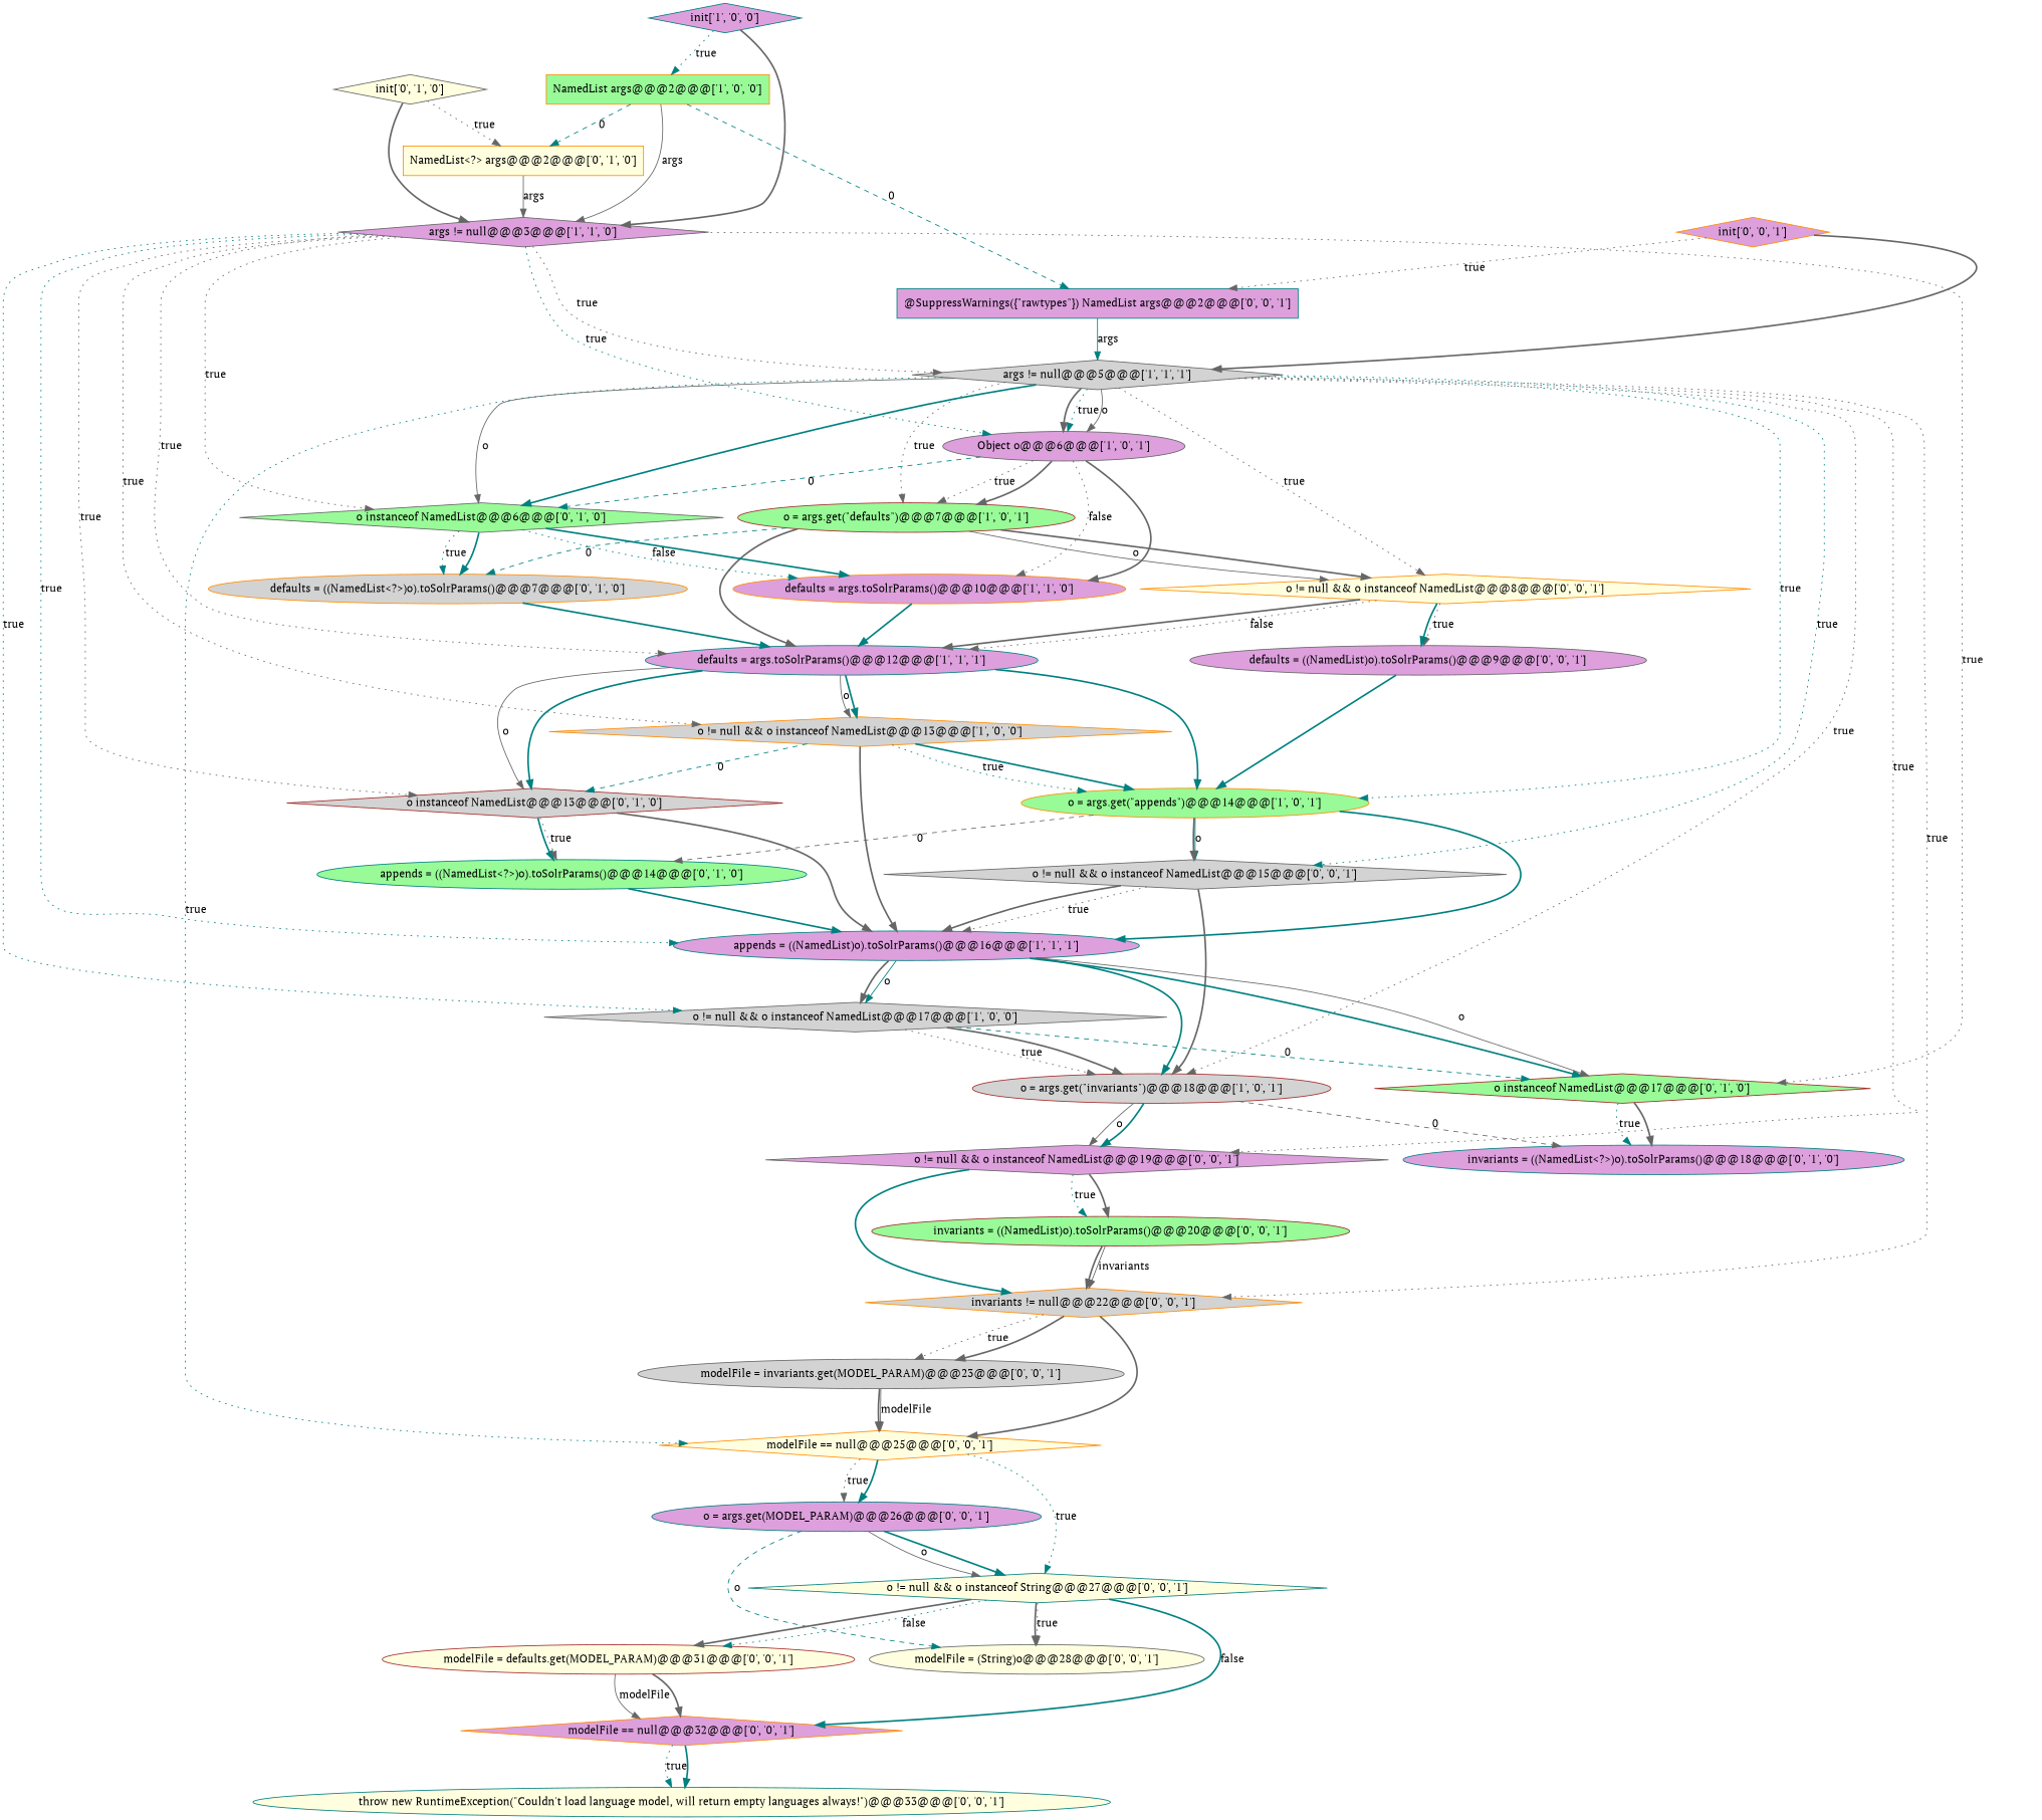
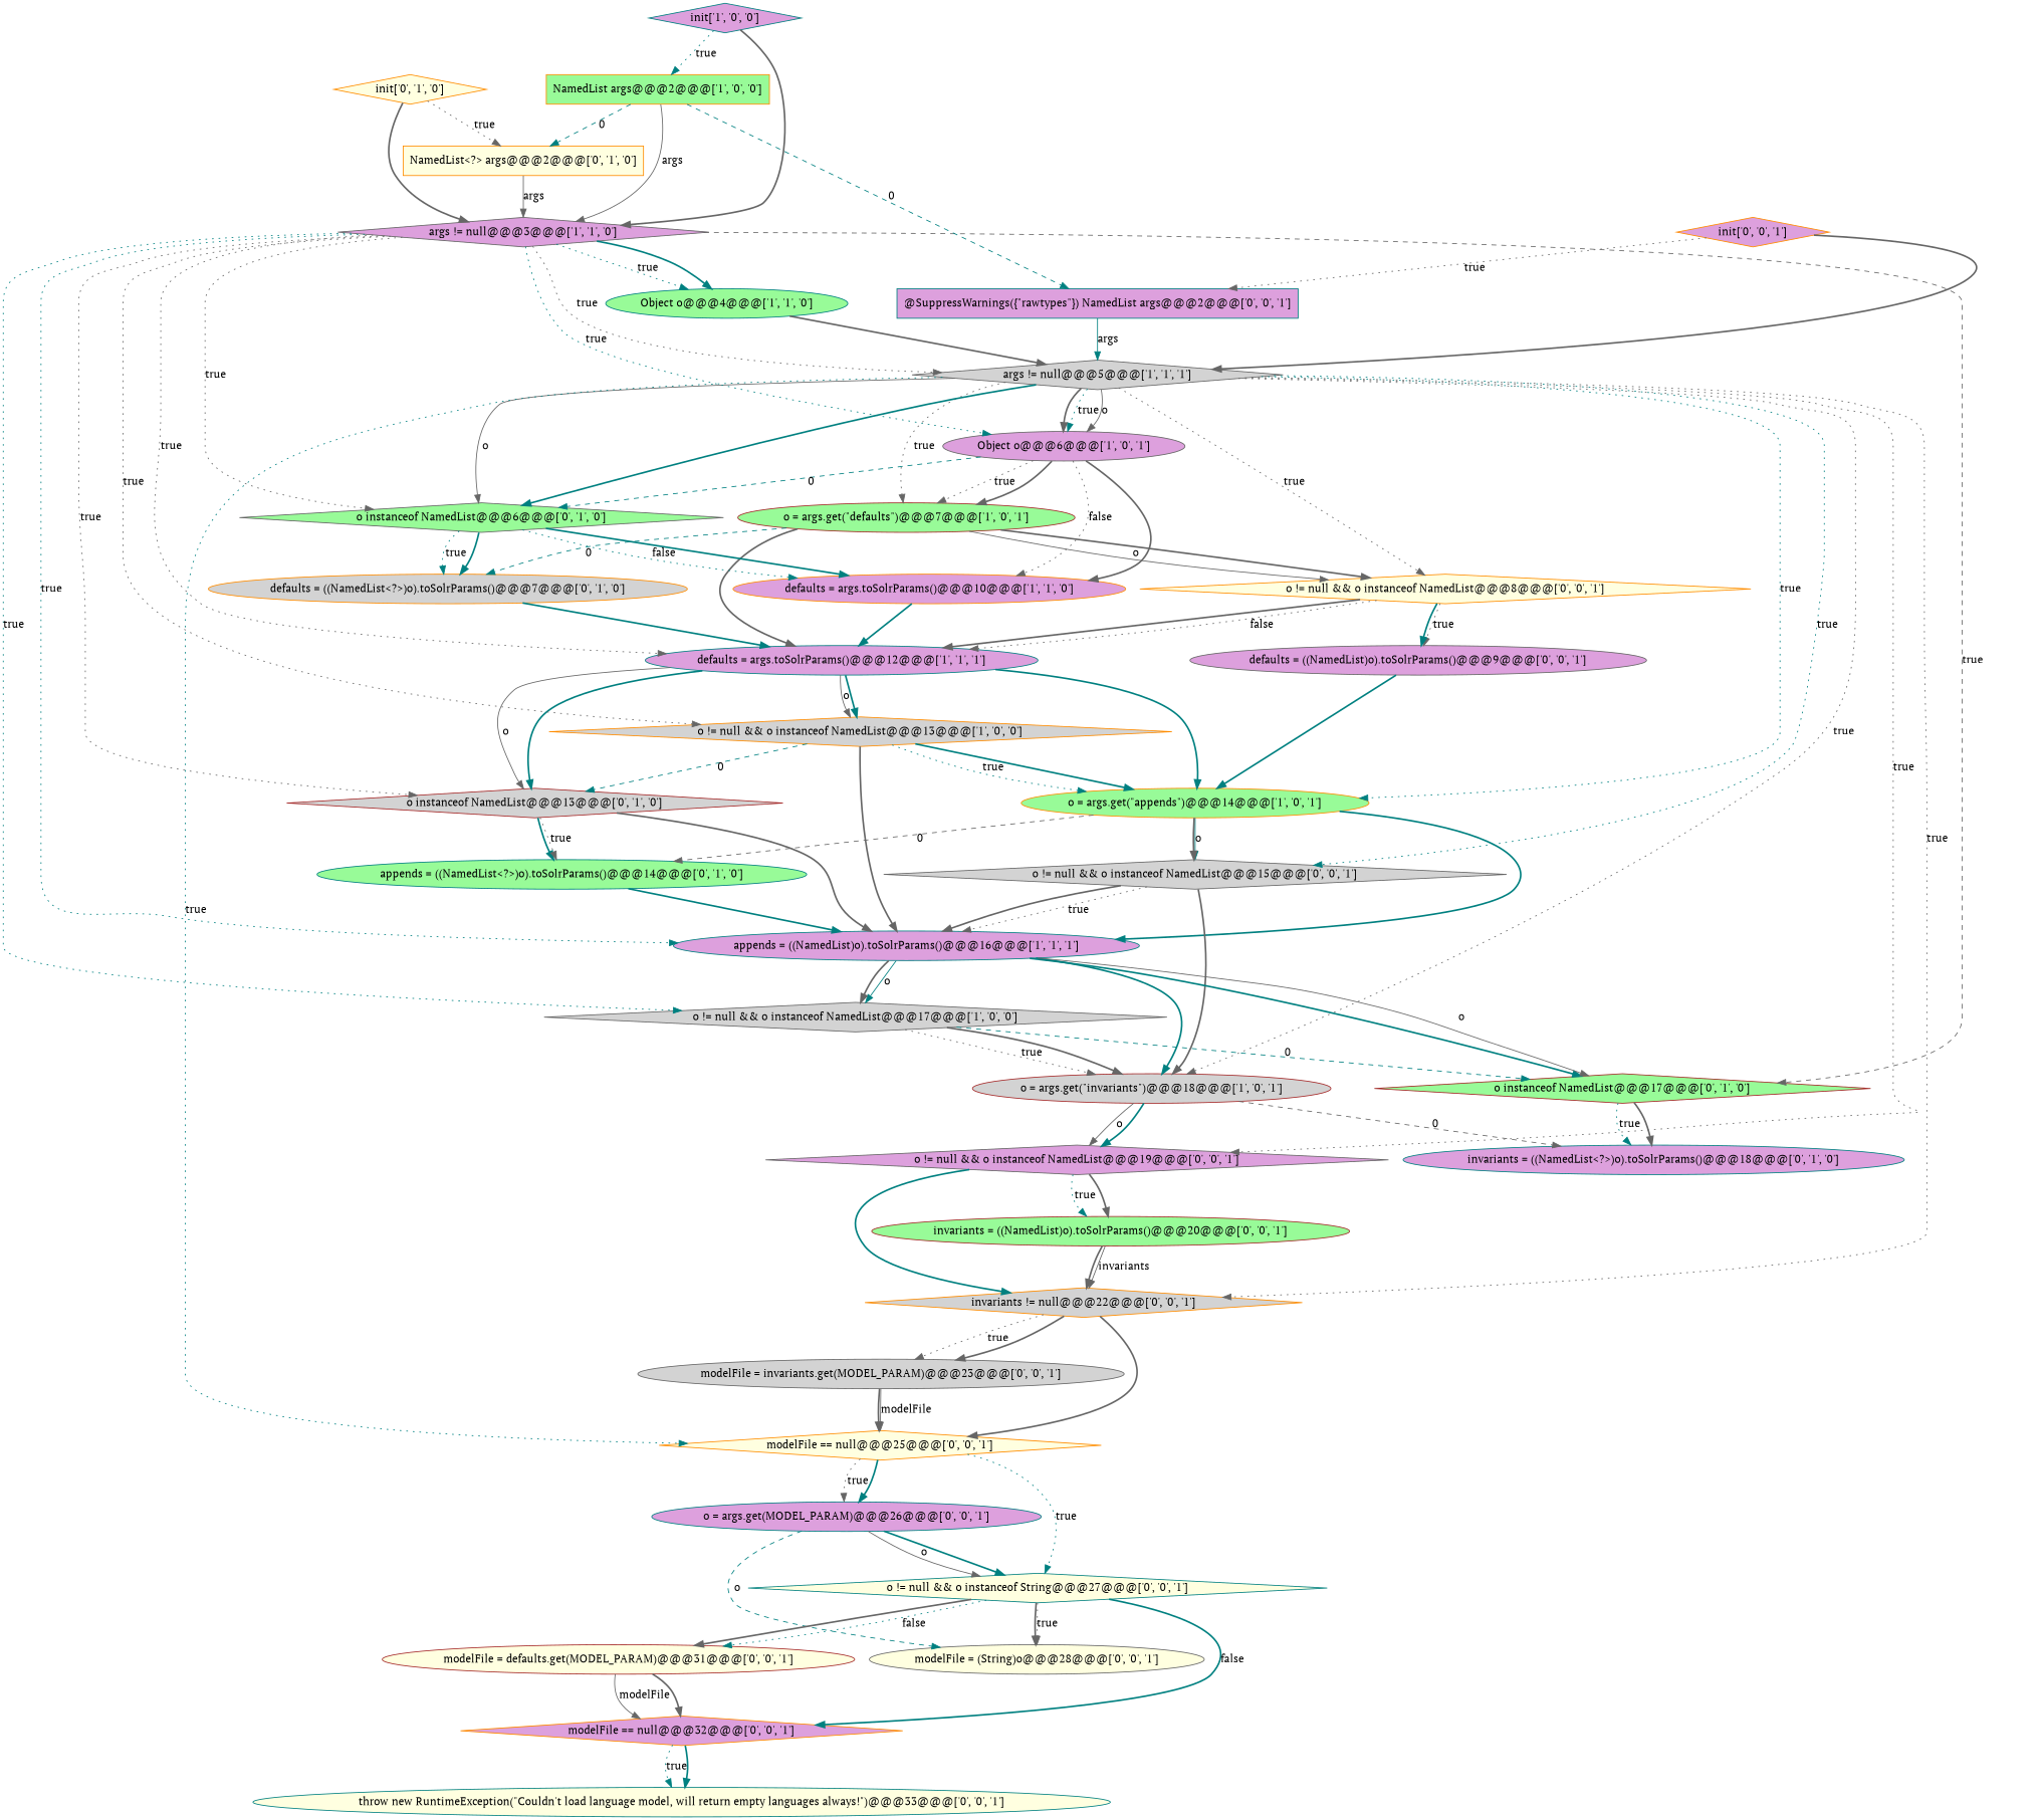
  digraph {
    fontname="PT Serif"
    node [color=gray40 fillcolor=plum fontname="PT Serif" shape=ellipse style=filled]
    edge [color=gray40 fontname="PT Serif" style=bold]
    n1 [label="Object o@@@6@@@['1', '0', '1']"]
    n2 [color=brown fillcolor=palegreen label="o = args.get(\"defaults\")@@@7@@@['1', '0', '1']"]
    n3 [fillcolor=palegreen label="o instanceof NamedList@@@6@@@['0', '1', '0']" shape=diamond]
    n4 [color=darkorange label="defaults = args.toSolrParams()@@@10@@@['1', '1', '0']"]
    n5 [color=darkorange fillcolor=lightyellow label="o != null && o instanceof NamedList@@@8@@@['0', '0', '1']" shape=diamond]
    n6 [color=teal label="defaults = args.toSolrParams()@@@12@@@['1', '1', '1']"]
    n7 [color=darkorange fillcolor=lightgrey label="defaults = ((NamedList<?>)o).toSolrParams()@@@7@@@['0', '1', '0']"]
    n8 [fillcolor=lightgrey label="args != null@@@5@@@['1', '1', '1']" shape=diamond]
    n9 [color=brown fillcolor=lightgrey label="o = args.get(\"invariants\")@@@18@@@['1', '0', '1']"]
    n10 [color=darkorange fillcolor=palegreen label="o = args.get(\"appends\")@@@14@@@['1', '0', '1']"]
    n11 [color=darkorange fillcolor=lightgrey label="invariants != null@@@22@@@['0', '0', '1']" shape=diamond]
    n12 [color=darkorange fillcolor=lightyellow label="modelFile == null@@@25@@@['0', '0', '1']" shape=diamond]
    n13 [label="o != null && o instanceof NamedList@@@19@@@['0', '0', '1']" shape=diamond]
    n14 [fillcolor=lightgrey label="o != null && o instanceof NamedList@@@15@@@['0', '0', '1']" shape=diamond]
    n15 [color=teal label="invariants = ((NamedList<?>)o).toSolrParams()@@@18@@@['0', '1', '0']"]
    n16 [color=teal label="appends = ((NamedList)o).toSolrParams()@@@16@@@['1', '1', '1']"]
    n17 [color=teal fillcolor=palegreen label="appends = ((NamedList<?>)o).toSolrParams()@@@14@@@['0', '1', '0']"]
    n18 [fillcolor=lightgrey label="modelFile = invariants.get(MODEL_PARAM)@@@23@@@['0', '0', '1']"]
    n19 [color=teal label="o = args.get(MODEL_PARAM)@@@26@@@['0', '0', '1']"]
    n20 [color=teal fillcolor=lightyellow label="o != null && o instanceof String@@@27@@@['0', '0', '1']" shape=diamond]
    n21 [color=brown fillcolor=palegreen label="invariants = ((NamedList)o).toSolrParams()@@@20@@@['0', '0', '1']"]
    n22 [label="defaults = ((NamedList)o).toSolrParams()@@@9@@@['0', '0', '1']"]
    n23 [color=darkorange fillcolor=lightgrey label="o != null && o instanceof NamedList@@@13@@@['1', '0', '0']" shape=diamond]
    n24 [color=brown fillcolor=lightgrey label="o instanceof NamedList@@@13@@@['0', '1', '0']" shape=diamond]
    n25 [color=brown fillcolor=palegreen label="o instanceof NamedList@@@17@@@['0', '1', '0']" shape=diamond]
    n26 [fillcolor=lightgrey label="o != null && o instanceof NamedList@@@17@@@['1', '0', '0']" shape=diamond]
    n27 [color=darkorange label="modelFile == null@@@32@@@['0', '0', '1']" shape=diamond]
    n28 [color=teal fillcolor=lightyellow label="throw new RuntimeException(\"Couldn't load language model, will return empty languages always!\")@@@33@@@['0', '0', '1']"]
-   n29 [fillcolor=lightyellow label="init['0', '1', '0']" shape=diamond]
+   n29 [color=darkorange fillcolor=lightyellow label="init['0', '1', '0']" shape=diamond]
    n30 [label="args != null@@@3@@@['1', '1', '0']" shape=diamond]
    n31 [color=darkorange fillcolor=lightyellow label="NamedList<?> args@@@2@@@['0', '1', '0']" shape=box]
+   n32 [color=teal fillcolor=palegreen label="Object o@@@4@@@['1', '1', '0']"]
    n33 [color=teal label="@SuppressWarnings({\"rawtypes\"}) NamedList args@@@2@@@['0', '0', '1']" shape=box]
    n34 [color=teal label="init['1', '0', '0']" shape=diamond]
    n35 [color=darkorange fillcolor=palegreen label="NamedList args@@@2@@@['1', '0', '0']" shape=box]
    n36 [fillcolor=lightyellow label="modelFile = (String)o@@@28@@@['0', '0', '1']"]
    n37 [color=brown fillcolor=lightyellow label="modelFile = defaults.get(MODEL_PARAM)@@@31@@@['0', '0', '1']"]
    n38 [color=darkorange label="init['0', '0', '1']" shape=diamond]
    n1 -> n2 [label=true style=dotted]
    n1 -> n2
    n1 -> n3 [color=teal label=0 style=dashed]
    n1 -> n4 [label=false style=dotted]
    n1 -> n4
    n2 -> n5
    n2 -> n5 [label=o style=solid]
    n2 -> n6
    n2 -> n7 [color=teal label=0 style=dashed]
    n3 -> n4 [color=teal]
    n3 -> n4 [color=teal label=false style=dotted]
    n3 -> n7 [color=teal]
    n3 -> n7 [color=teal label=true style=dotted]
    n4 -> n6 [color=teal]
    n5 -> n6
    n5 -> n6 [label=false style=dotted]
    n5 -> n22 [label=true style=dotted]
    n5 -> n22 [color=teal]
    n6 -> n10 [color=teal]
    n6 -> n23 [label=o style=solid]
    n6 -> n23 [color=teal]
    n6 -> n24 [label=o style=solid]
    n6 -> n24 [color=teal]
    n7 -> n6 [color=teal]
    n8 -> n1 [color=teal label=true style=dotted]
    n8 -> n1 [label=o style=solid]
    n8 -> n1
    n8 -> n2 [label=true style=dotted]
    n8 -> n3 [label=o style=solid]
    n8 -> n3 [color=teal]
    n8 -> n5 [label=true style=dotted]
    n8 -> n9 [label=true style=dotted]
    n8 -> n10 [color=teal label=true style=dotted]
    n8 -> n11 [label=true style=dotted]
    n8 -> n12 [color=teal label=true style=dotted]
    n8 -> n13 [label=true style=dotted]
    n8 -> n14 [color=teal label=true style=dotted]
    n9 -> n13 [label=o style=solid]
    n9 -> n13 [color=teal]
    n9 -> n15 [label=0 style=dashed]
    n10 -> n14 [color=teal label=o style=solid]
    n10 -> n14
    n10 -> n16 [color=teal]
    n10 -> n17 [label=0 style=dashed]
    n11 -> n12
    n11 -> n18 [label=true style=dotted]
    n11 -> n18
    n12 -> n19 [label=true style=dotted]
    n12 -> n19 [color=teal]
    n12 -> n20 [color=teal label=true style=dotted]
    n13 -> n11 [color=teal]
    n13 -> n21
    n13 -> n21 [color=teal label=true style=dotted]
    n14 -> n9
    n14 -> n16 [label=true style=dotted]
    n14 -> n16
    n16 -> n9 [color=teal]
    n16 -> n25 [color=teal]
    n16 -> n25 [label=o style=solid]
    n16 -> n26 [color=teal label=o style=solid]
    n16 -> n26
    n17 -> n16 [color=teal]
    n18 -> n12 [label=modelFile style=solid]
    n18 -> n12
    n19 -> n20 [color=teal]
    n19 -> n20 [label=o style=solid]
    n19 -> n36 [color=teal label=o style=dashed]
    n20 -> n27 [color=teal label=false]
    n20 -> n36 [label=true style=dotted]
    n20 -> n36
    n20 -> n37
    n20 -> n37 [color=teal label=false style=dotted]
    n21 -> n11 [label=invariants style=solid]
    n21 -> n11
    n22 -> n10 [color=teal]
    n23 -> n10 [color=teal]
    n23 -> n10 [color=teal label=true style=dotted]
    n23 -> n16
    n23 -> n24 [color=teal label=0 style=dashed]
    n24 -> n16
    n24 -> n17 [color=teal]
    n24 -> n17 [label=true style=dotted]
    n25 -> n15
    n25 -> n15 [color=teal label=true style=dotted]
    n26 -> n9 [label=true style=dotted]
    n26 -> n9
    n26 -> n25 [color=teal label=0 style=dashed]
    n27 -> n28 [color=teal label=true style=dotted]
    n27 -> n28 [color=teal]
    n29 -> n30
    n29 -> n31 [label=true style=dotted]
    n30 -> n1 [color=teal label=true style=dotted]
    n30 -> n3 [label=true style=dotted]
    n30 -> n6 [label=true style=dotted]
    n30 -> n8 [label=true style=dotted]
    n30 -> n16 [color=teal label=true style=dotted]
    n30 -> n23 [label=true style=dotted]
    n30 -> n24 [label=true style=dotted]
-   n30 -> n25 [label=true style=dotted]
+   n30 -> n25 [label=true style=dashed]
    n30 -> n26 [color=teal label=true style=dotted]
+   n30 -> n32 [color=teal]
+   n30 -> n32 [color=teal label=true style=dotted]
    n31 -> n30 [label=args style=solid]
+   n32 -> n8
    n33 -> n8 [color=teal label=args style=solid]
    n34 -> n30
    n34 -> n35 [color=teal label=true style=dotted]
    n35 -> n30 [label=args style=solid]
    n35 -> n31 [color=teal label=0 style=dashed]
    n35 -> n33 [color=teal label=0 style=dashed]
    n37 -> n27 [label=modelFile style=solid]
    n37 -> n27
    n38 -> n8
    n38 -> n33 [label=true style=dotted]
  }
